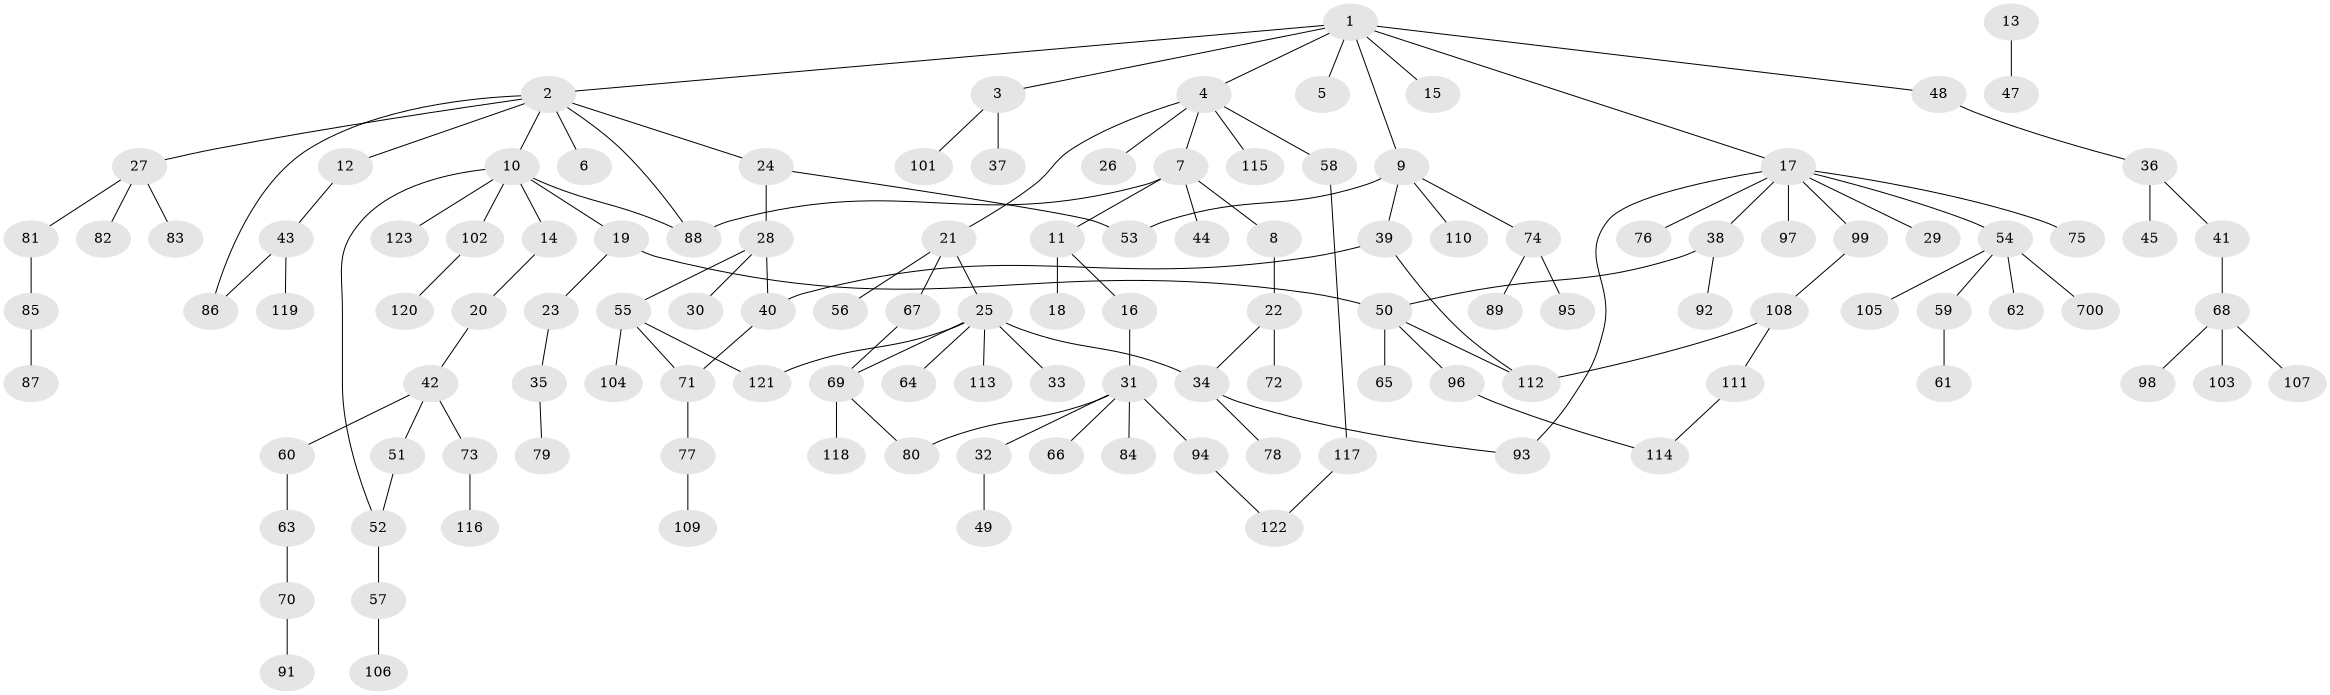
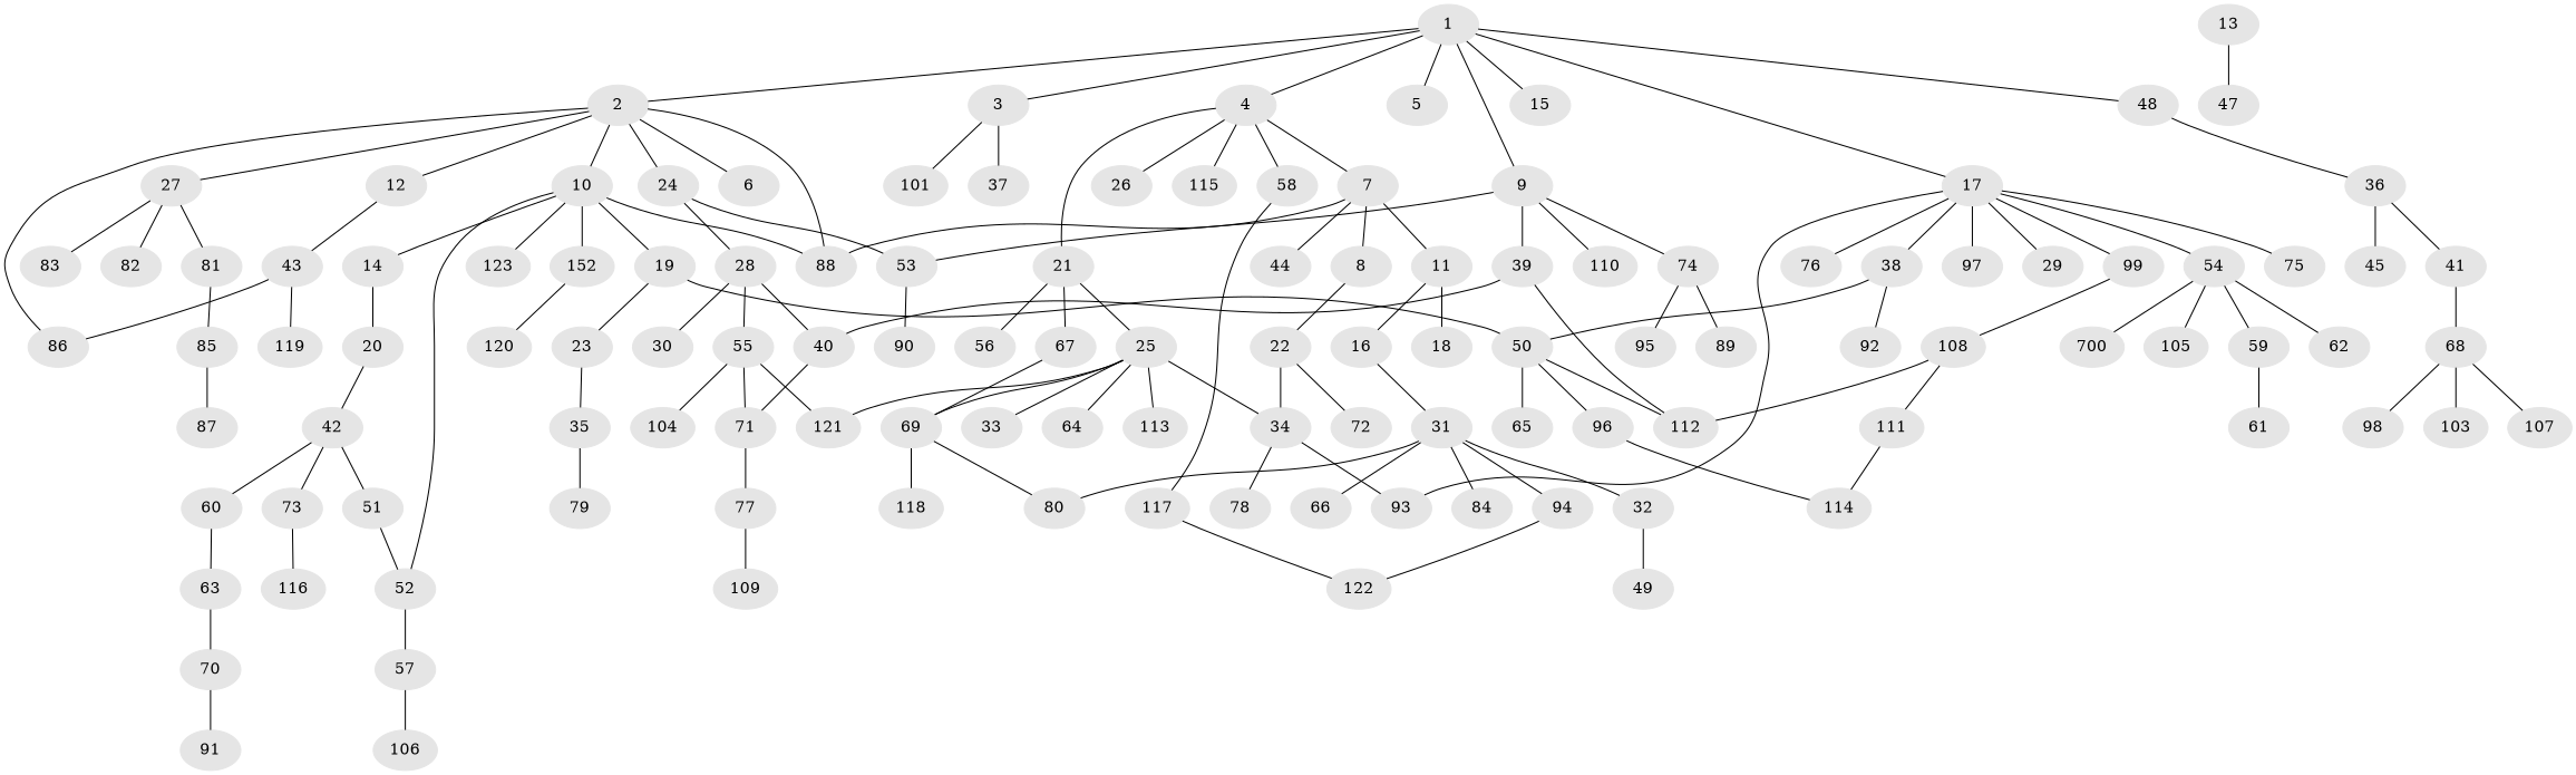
  graph {
    node [color=gray90 style=filled]
    1
    2
    3
    4
    5
    9
    15
    17
    48
    6
    10
    12
    24
    27
    86
    88
    37
    101
    7
    21
    26
    58
    115
    39
    53
    74
    110
    29
    38
    54
    75
    76
    93
    97
    99
    36
    14
    19
    52
-   102
+   102 [label=152]
    123
    43
    28
    81
    82
    83
    8
    11
    44
    25
    56
    67
    117
    22
    16
    18
    34
    72
    40
    112
+   90
    89
    95
    20
    23
    50
    57
    120
    31
    13
    47
    41
    45
    119
    42
    32
    66
    80
    84
    94
    92
    59
    62
    n84 [label=700]
    105
    108
    35
    65
    96
    51
    60
    73
    33
    64
    69
    113
    121
    78
    79
    30
    55
    118
    85
    71
    104
    49
    122
    68
    77
    98
    103
    107
    63
    116
    114
    106
    61
    70
    91
    109
    87
    111
    1 -- 2
    1 -- 3
    1 -- 4
    1 -- 5
    1 -- 9
    1 -- 15
    1 -- 17
    1 -- 48
    2 -- 6
    2 -- 10
    2 -- 12
    2 -- 24
    2 -- 27
    2 -- 86
    2 -- 88
    3 -- 37
    3 -- 101
    4 -- 7
    4 -- 21
    4 -- 26
    4 -- 58
    4 -- 115
    9 -- 39
    9 -- 53
    9 -- 74
    9 -- 110
    17 -- 29
    17 -- 38
    17 -- 54
    17 -- 75
    17 -- 76
    17 -- 93
    17 -- 97
    17 -- 99
    48 -- 36
    10 -- 88
    10 -- 14
    10 -- 19
    10 -- 52
    10 -- 102
    10 -- 123
    12 -- 43
    24 -- 53
    24 -- 28
    27 -- 81
    27 -- 82
    27 -- 83
    7 -- 88
    7 -- 8
    7 -- 11
    7 -- 44
    21 -- 25
    21 -- 56
    21 -- 67
    58 -- 117
    39 -- 40
    39 -- 112
+   53 -- 90
    74 -- 89
    74 -- 95
    38 -- 50
    38 -- 92
    54 -- 59
    54 -- 62
    54 -- n84
    54 -- 105
    99 -- 108
    36 -- 41
    36 -- 45
    14 -- 20
    19 -- 23
    19 -- 50
    52 -- 57
    102 -- 120
    43 -- 86
    43 -- 119
    28 -- 40
    28 -- 30
    28 -- 55
    81 -- 85
    8 -- 22
    11 -- 16
    11 -- 18
    25 -- 34
    25 -- 33
    25 -- 64
    25 -- 69
    25 -- 113
    25 -- 121
    67 -- 69
    117 -- 122
    22 -- 34
    22 -- 72
    16 -- 31
    34 -- 93
    34 -- 78
    40 -- 71
    20 -- 42
    23 -- 35
    50 -- 112
    50 -- 65
    50 -- 96
    57 -- 106
    31 -- 32
    31 -- 66
    31 -- 80
    31 -- 84
    31 -- 94
    13 -- 47
    41 -- 68
    42 -- 51
    42 -- 60
    42 -- 73
    32 -- 49
    94 -- 122
    59 -- 61
    108 -- 112
    108 -- 111
    35 -- 79
    96 -- 114
    51 -- 52
    60 -- 63
    73 -- 116
    69 -- 80
    69 -- 118
    55 -- 121
    55 -- 71
    55 -- 104
    85 -- 87
    71 -- 77
    68 -- 98
    68 -- 103
    68 -- 107
    77 -- 109
    63 -- 70
    70 -- 91
    111 -- 114
  }
